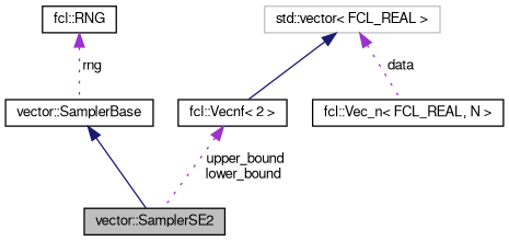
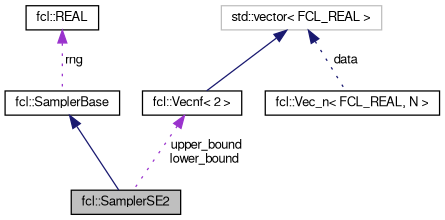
  digraph {
    node [color=black fillcolor=white fontname=FreeSans fontsize=10 shape=record style=filled]
    edge [color=darkorchid3 dir=back fontname=FreeSans fontsize=10 labelfontname=FreeSans labelfontsize=10 style=dotted]
-   n1 [fillcolor=grey75 fontcolor=black height=0.2 label="vector::SamplerSE2" width=0.4]
-   n2 [height=0.2 label="vector::SamplerBase" width=0.4]
-   n3 [height=0.2 label="fcl::RNG" width=0.4]
+   n1 [fillcolor=grey75 fontcolor=black height=0.2 label="fcl::SamplerSE2" width=0.4]
+   n2 [height=0.2 label="fcl::SamplerBase" width=0.4]
+   n3 [height=0.2 label="fcl::REAL" width=0.4]
    n4 [height=0.2 label="fcl::Vecnf\< 2 \>" width=0.4]
    n5 [height=0.2 label="fcl::Vec_n\< FCL_REAL, N \>" width=0.4]
    n6 [color=grey75 height=0.2 label="std::vector\< FCL_REAL \>" width=0.4]
    n2 -> n1 [color=midnightblue style=solid]
    n3 -> n2 [label=" rng"]
    n4 -> n1 [label=" upper_bound\nlower_bound"]
    n6 -> n4 [color=midnightblue style=solid]
-   n6 -> n5 [label=" data"]
+   n6 -> n5 [color=midnightblue label=" data"]
  }
